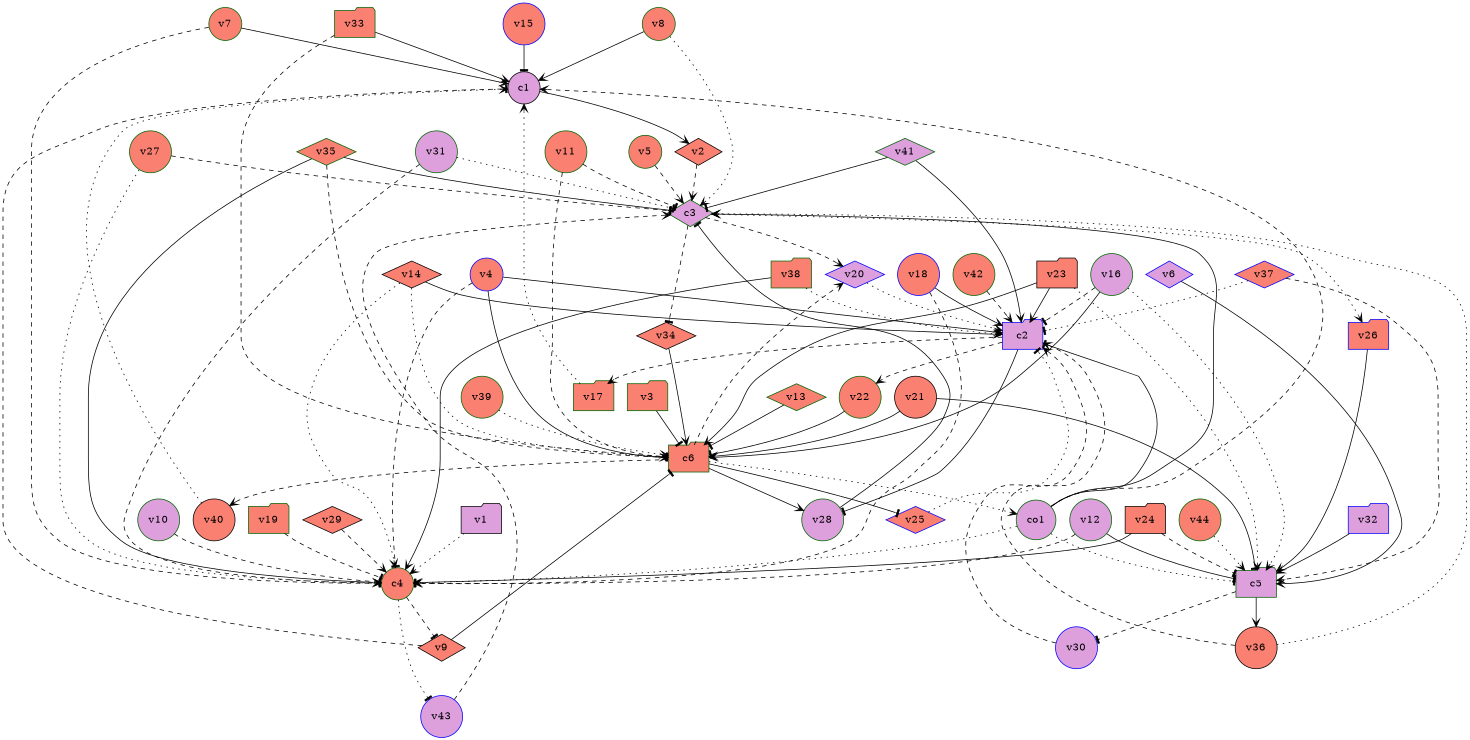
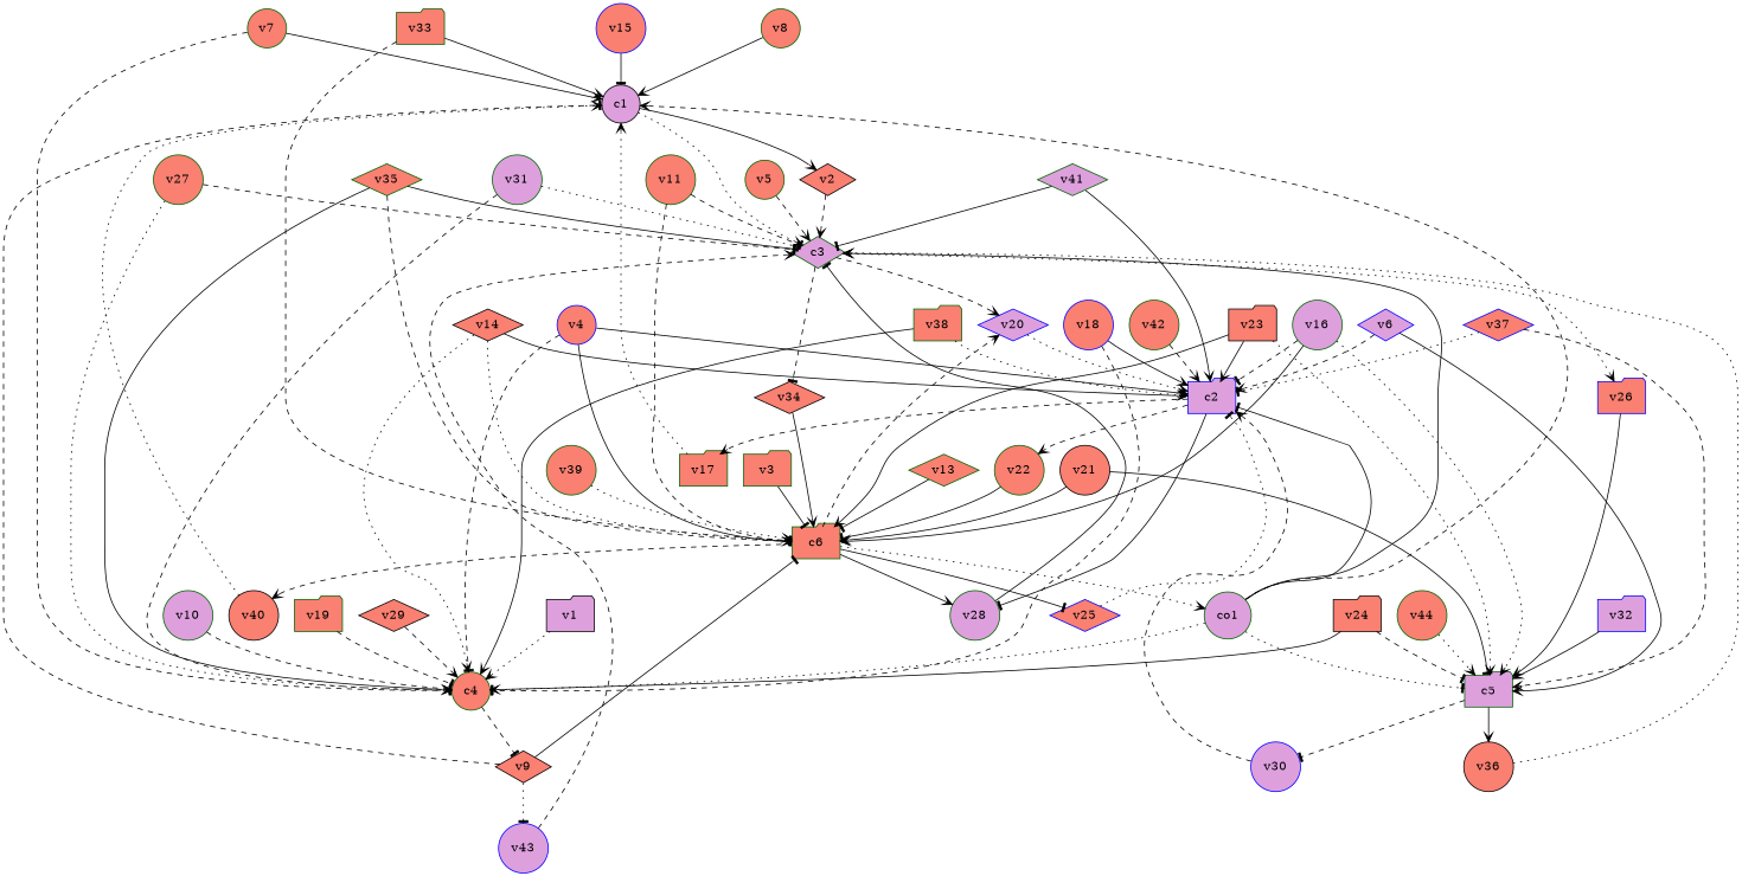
  strict digraph {
    node [color=darkgreen fillcolor=salmon shape=circle style=filled]
    edge [arrowhead=vee style=solid weight=1]
    c1 [color=black fillcolor=plum]
    v2 [color=black shape=diamond]
    c3 [fillcolor=plum shape=diamond]
    c2 [color=blue fillcolor=plum shape=folder]
    v17 [shape=folder]
    v22
    v28 [fillcolor=plum]
    c6 [shape=folder]
    v20 [color=blue fillcolor=plum shape=diamond]
    v26 [color=blue shape=folder]
    v34 [color=black shape=diamond]
    c5 [fillcolor=plum shape=folder]
    v9 [color=black shape=diamond]
    c4
    v43 [color=blue fillcolor=plum]
    v30 [color=blue fillcolor=plum]
    v36 [color=black]
    v25 [color=blue shape=diamond]
    v40 [color=black]
    co1 [fillcolor=plum]
    v1 [color=black fillcolor=plum shape=folder]
    v3 [shape=folder]
    v4 [color=blue]
    v5
    v6 [color=blue fillcolor=plum shape=diamond]
    v7
    v8
    v10 [fillcolor=plum]
    v11
-   v12 [fillcolor=plum]
    v13 [shape=diamond]
    v14 [color=black shape=diamond]
    v15 [color=blue]
    v16 [fillcolor=plum]
    v18 [color=blue]
    v19 [shape=folder]
    v21 [color=black]
    v23 [color=black shape=folder]
    v24 [color=black shape=folder]
    v27
    v29 [color=black shape=diamond]
    v31 [fillcolor=plum]
    v32 [color=blue fillcolor=plum shape=folder]
    v33 [shape=folder]
    v35 [shape=diamond]
    v37 [color=blue shape=diamond]
    v38 [shape=folder]
    v39
    v41 [fillcolor=plum shape=diamond]
    v42
    v44
    c1 -> v2
    v2 -> c3 [style=dashed]
    c3 -> v20 [style=dashed]
    c3 -> v26 [style=dotted]
    c3 -> v34 [arrowhead=tee style=dashed]
    c2 -> v17 [style=dashed]
    c2 -> v22 [style=dashed]
    c2 -> v28 [arrowhead=tee]
    v17 -> c1 [style=dotted]
    v22 -> c6 [arrowhead=tee]
    v28 -> c3 [arrowhead=tee]
    c6 -> v28
    c6 -> v20 [style=dashed]
    c6 -> v25 [arrowhead=tee]
    c6 -> v40 [style=dashed]
    c6 -> co1 [style=dotted]
    v20 -> c2 [style=dotted]
    v26 -> c5
    v34 -> c6
    c5 -> v30 [arrowhead=tee style=dashed]
    c5 -> v36
    v9 -> c1 [arrowhead=tee style=dashed]
    v9 -> c6 [arrowhead=tee]
    c4 -> v9 [arrowhead=tee style=dashed]
-   c4 -> v43 [arrowhead=tee style=dotted]
+   v9 -> v43 [arrowhead=tee style=dotted]
    v43 -> c3 [style=dashed]
    v30 -> c2 [style=dashed]
    v36 -> c3 [style=dotted]
-   v36 -> c2 [style=dashed]
+   v6 -> c2 [style=dashed]
    v25 -> c2 [arrowhead=tee style=dotted]
    v40 -> c1 [style=dotted]
    co1 -> c1 [style=dashed]
    co1 -> c3
    co1 -> c2 [arrowhead=tee]
    co1 -> c5 [arrowhead=tee style=dotted]
    co1 -> c4 [arrowhead=tee style=dotted]
    v1 -> c4 [style=dotted]
    v3 -> c6 [arrowhead=tee]
    v4 -> c2
    v4 -> c6
    v4 -> c4 [arrowhead=tee style=dashed]
    v5 -> c3 [style=dashed]
    v6 -> c5
    v7 -> c1
    v7 -> c4 [arrowhead=tee style=dashed]
    v8 -> c1
-   v8 -> c3 [style=dotted]
+   c1 -> c3 [style=dotted]
    v10 -> c4 [arrowhead=tee style=dashed]
    v11 -> c3 [arrowhead=tee style=dashed]
    v11 -> c6 [arrowhead=tee style=dashed]
-   v12 -> c5 [arrowhead=tee]
-   v12 -> c4 [style=dashed]
    v13 -> c6 [arrowhead=tee]
    v14 -> c2
    v14 -> c6 [arrowhead=tee style=dotted]
    v14 -> c4 [style=dotted]
    v15 -> c1 [arrowhead=tee]
    v16 -> c2 [arrowhead=tee style=dashed]
    v16 -> c6
    v16 -> c5 [style=dotted]
    v18 -> c2
    v18 -> c4 [arrowhead=tee style=dashed]
    v19 -> c4 [arrowhead=tee style=dashed]
    v21 -> c6
    v21 -> c5 [arrowhead=tee]
    v23 -> c2
    v23 -> c6
    v23 -> c5 [style=dotted]
    v24 -> c5 [arrowhead=tee style=dashed]
    v24 -> c4
    v27 -> c3 [arrowhead=tee style=dashed]
    v27 -> c4 [style=dotted]
    v29 -> c4 [style=dashed]
    v31 -> c3 [arrowhead=tee style=dotted]
    v31 -> c4 [arrowhead=tee style=dashed]
    v32 -> c5
    v33 -> c1
    v33 -> c6 [arrowhead=tee style=dashed]
    v35 -> c3 [arrowhead=tee]
    v35 -> c6 [arrowhead=tee style=dashed]
    v35 -> c4
    v37 -> c2 [arrowhead=tee style=dotted]
    v37 -> c5 [style=dashed]
    v38 -> c2 [style=dotted]
    v38 -> c4
    v39 -> c6 [style=dotted]
    v41 -> c3 [arrowhead=tee]
    v41 -> c2
    v42 -> c2 [style=dashed]
    v44 -> c5 [style=dotted]
  }
